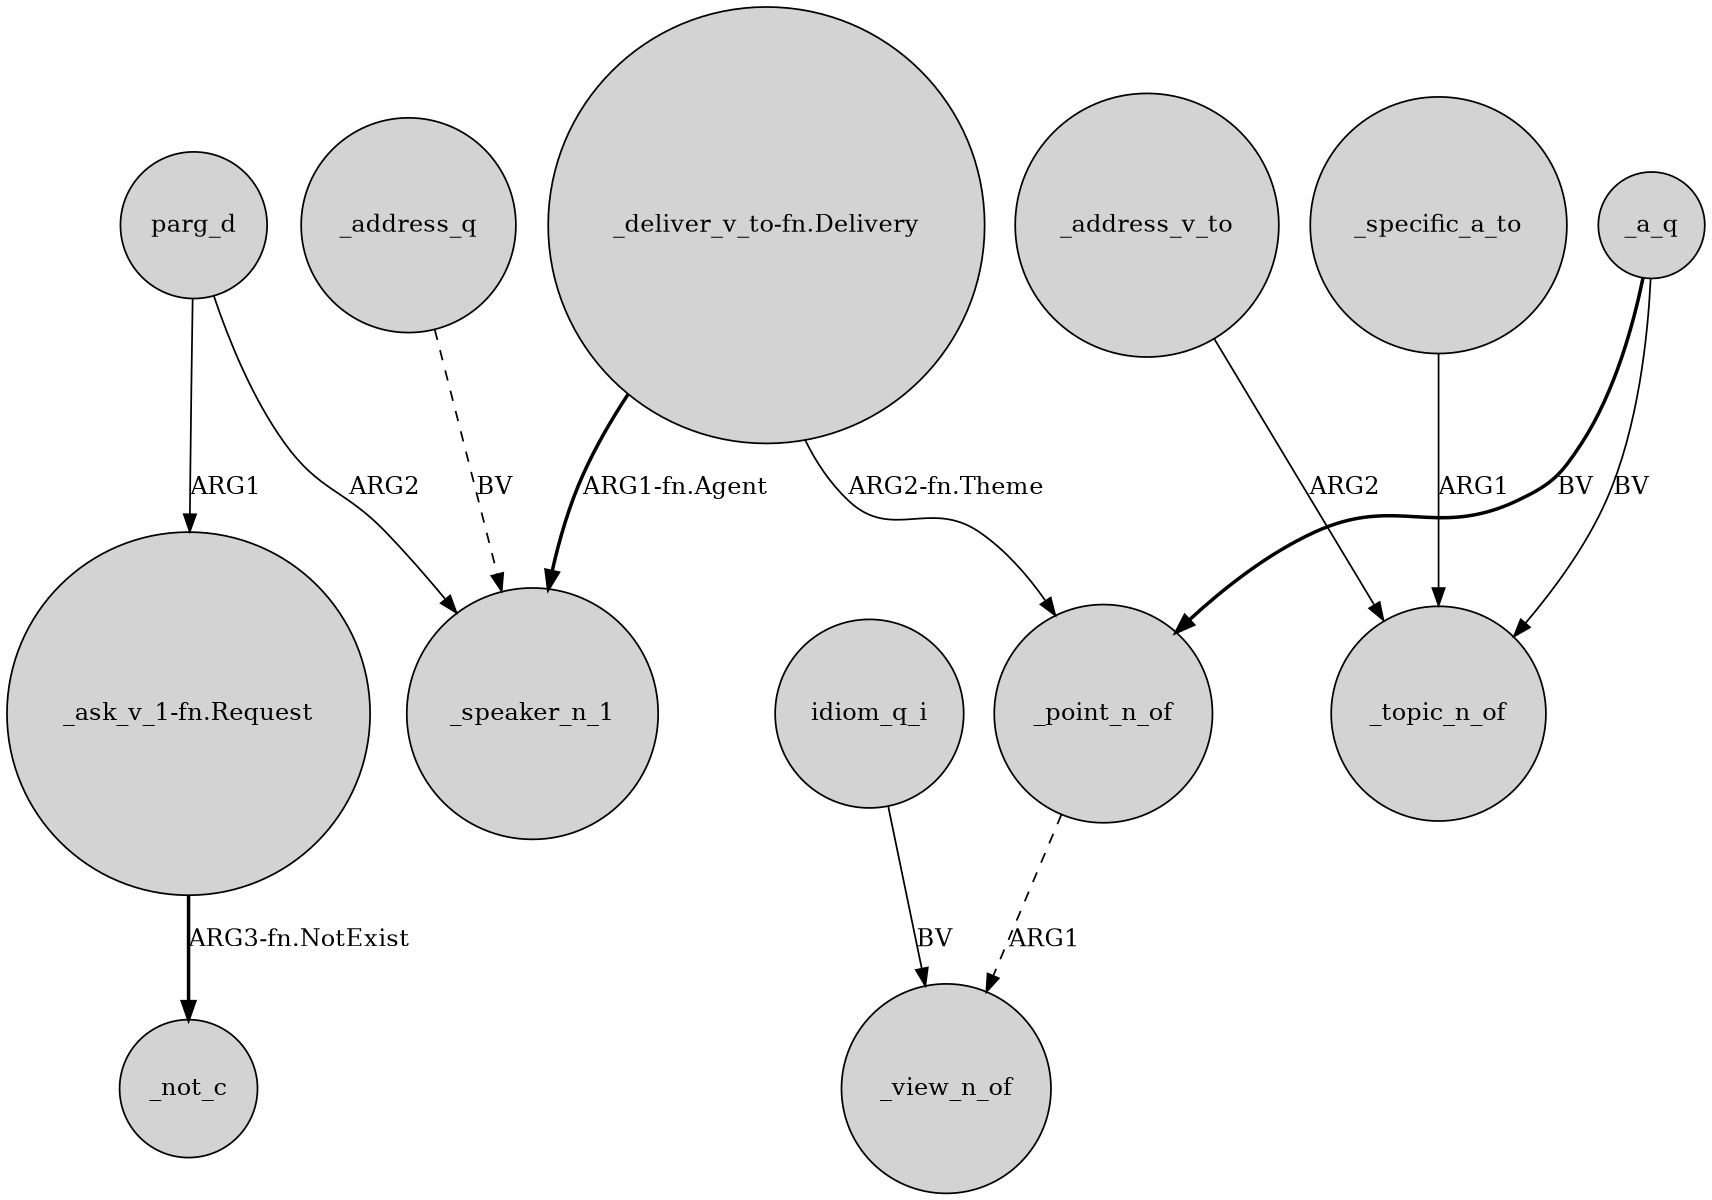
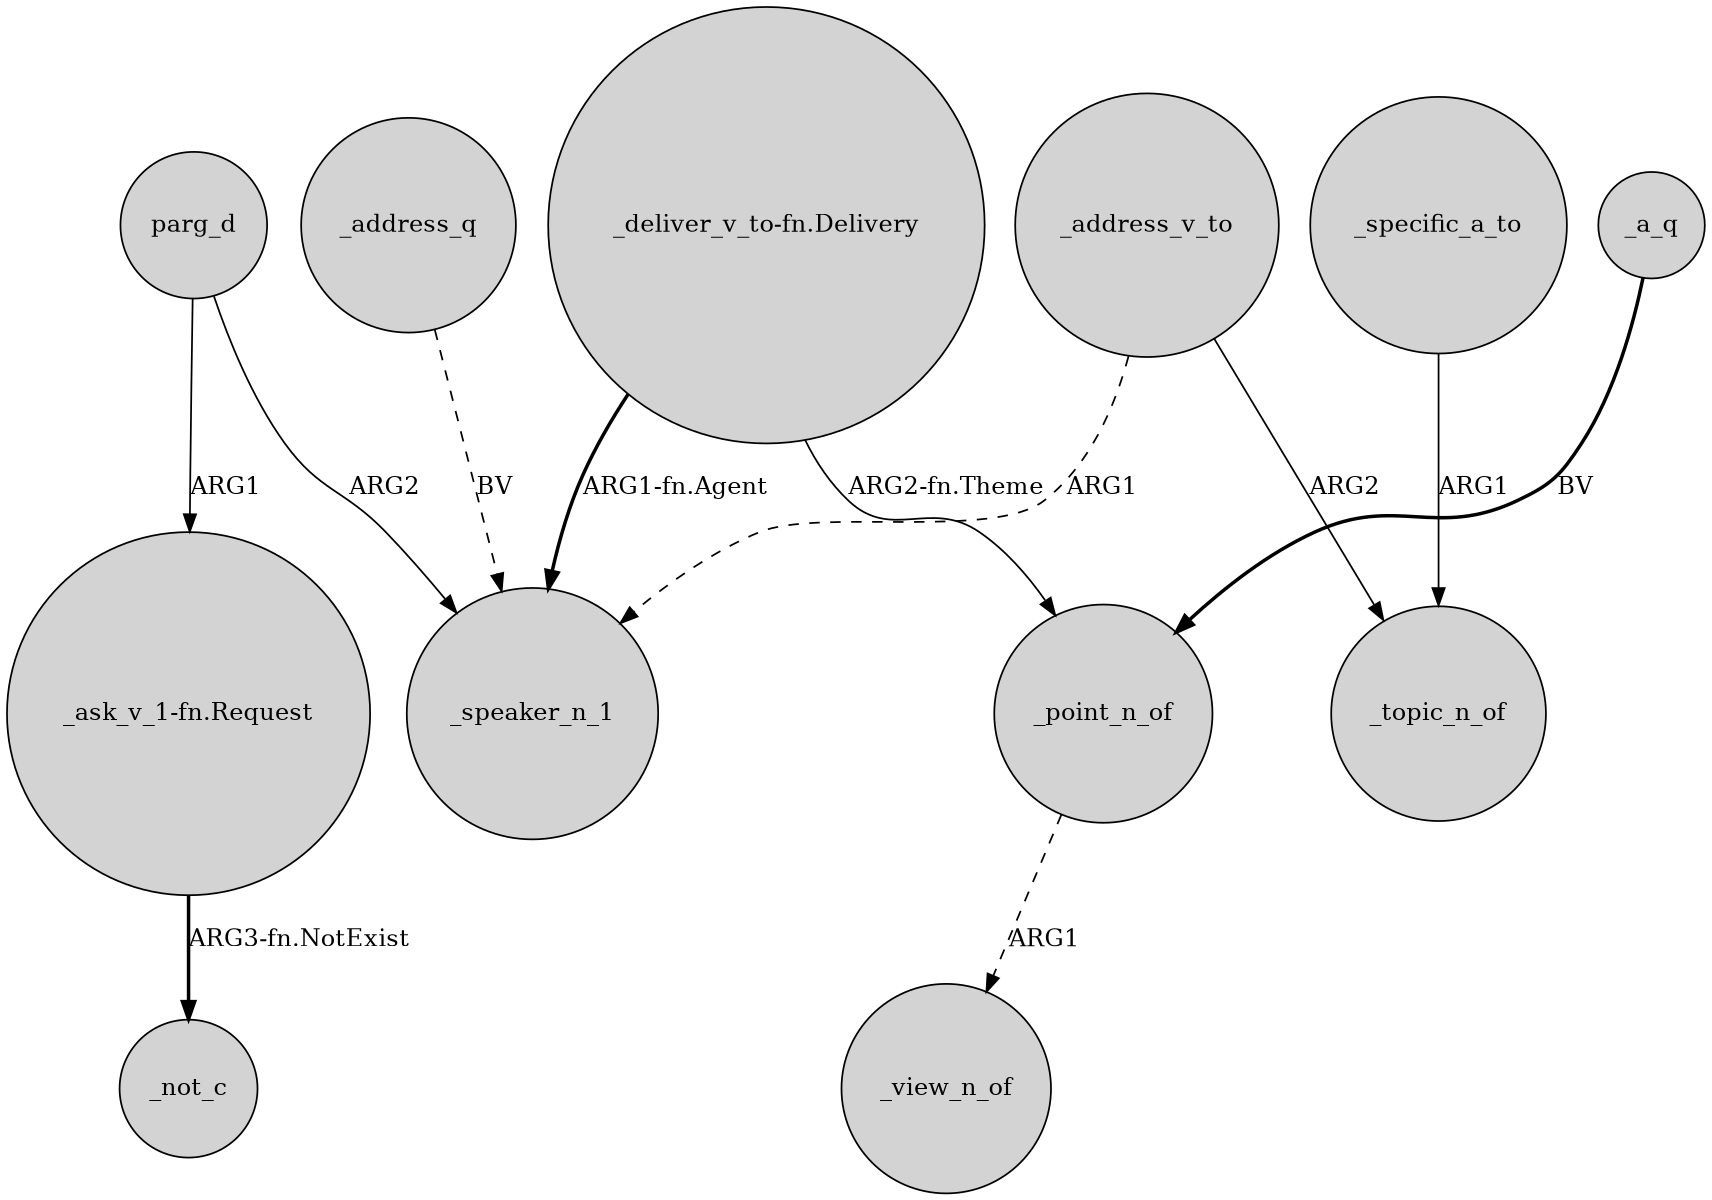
  digraph {
    node [shape=circle style=filled]
    edge [style=solid]
    "_ask_v_1-fn.Request"
    _not_c
    _address_v_to
    _speaker_n_1
    _topic_n_of
    "_deliver_v_to-fn.Delivery"
    _point_n_of
    _view_n_of
    _a_q
    _specific_a_to
-   idiom_q_i
    parg_d
    n13 [label=_address_q]
    "_ask_v_1-fn.Request" -> _not_c [label="ARG3-fn.NotExist" style=bold]
+   _address_v_to -> _speaker_n_1 [label=ARG1 style=dashed]
    _address_v_to -> _topic_n_of [label=ARG2]
    "_deliver_v_to-fn.Delivery" -> _speaker_n_1 [label="ARG1-fn.Agent" style=bold]
    "_deliver_v_to-fn.Delivery" -> _point_n_of [label="ARG2-fn.Theme"]
    _point_n_of -> _view_n_of [label=ARG1 style=dashed]
-   _a_q -> _topic_n_of [label=BV]
    _a_q -> _point_n_of [label=BV style=bold]
    _specific_a_to -> _topic_n_of [label=ARG1]
-   idiom_q_i -> _view_n_of [label=BV]
    parg_d -> "_ask_v_1-fn.Request" [label=ARG1]
    parg_d -> _speaker_n_1 [label=ARG2]
    n13 -> _speaker_n_1 [label=BV style=dashed]
  }
